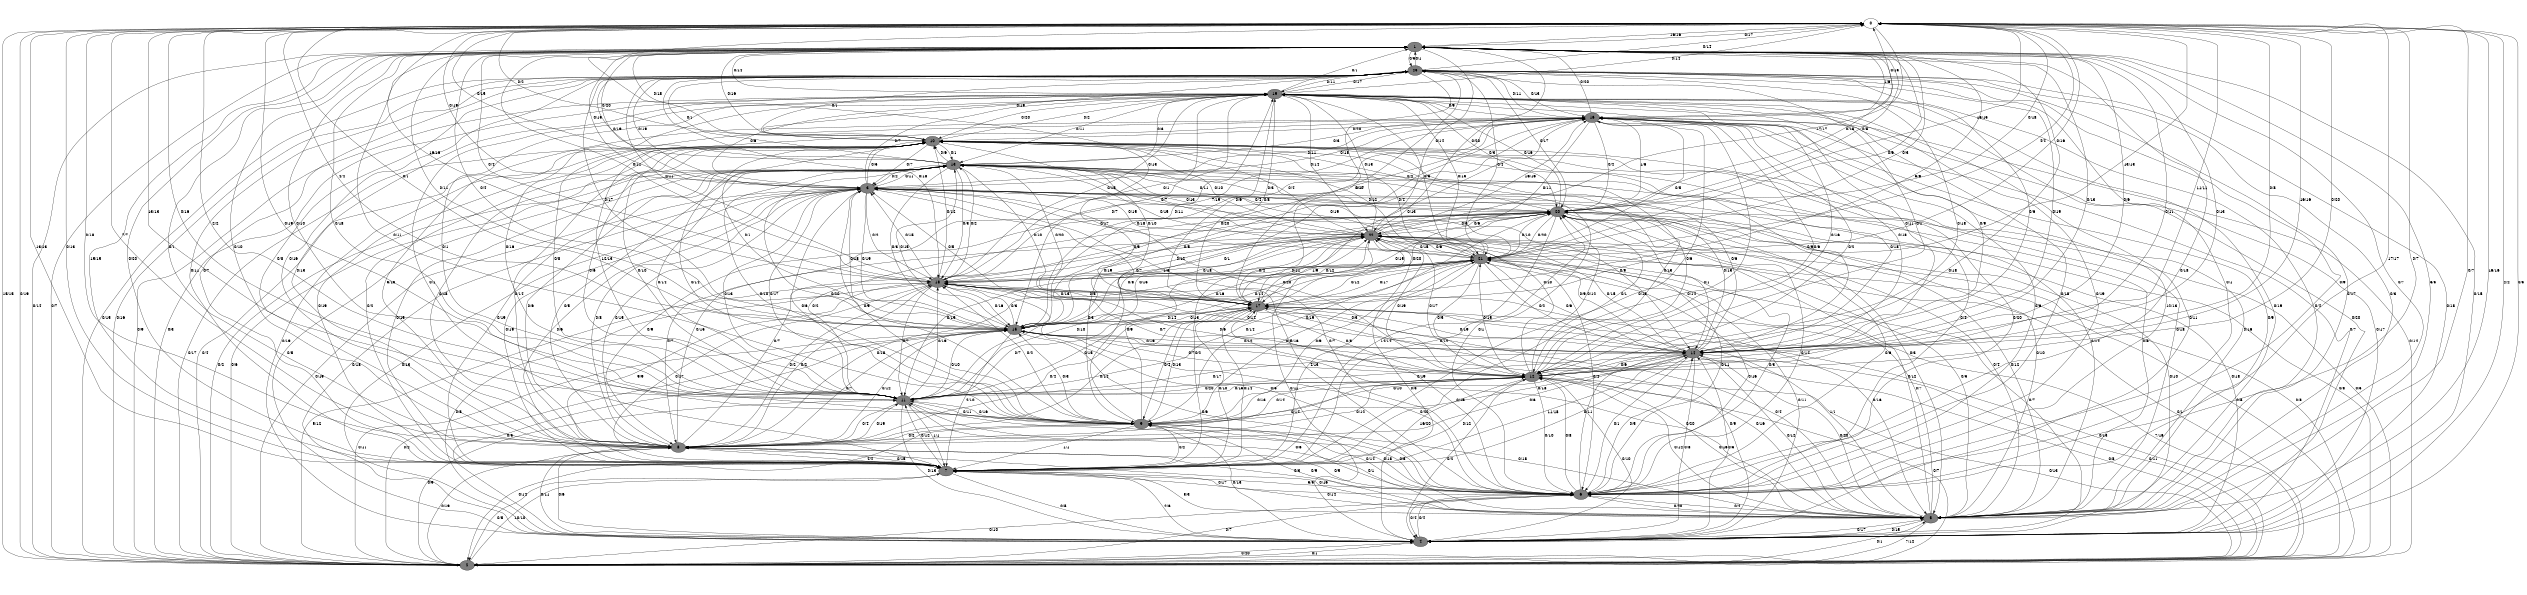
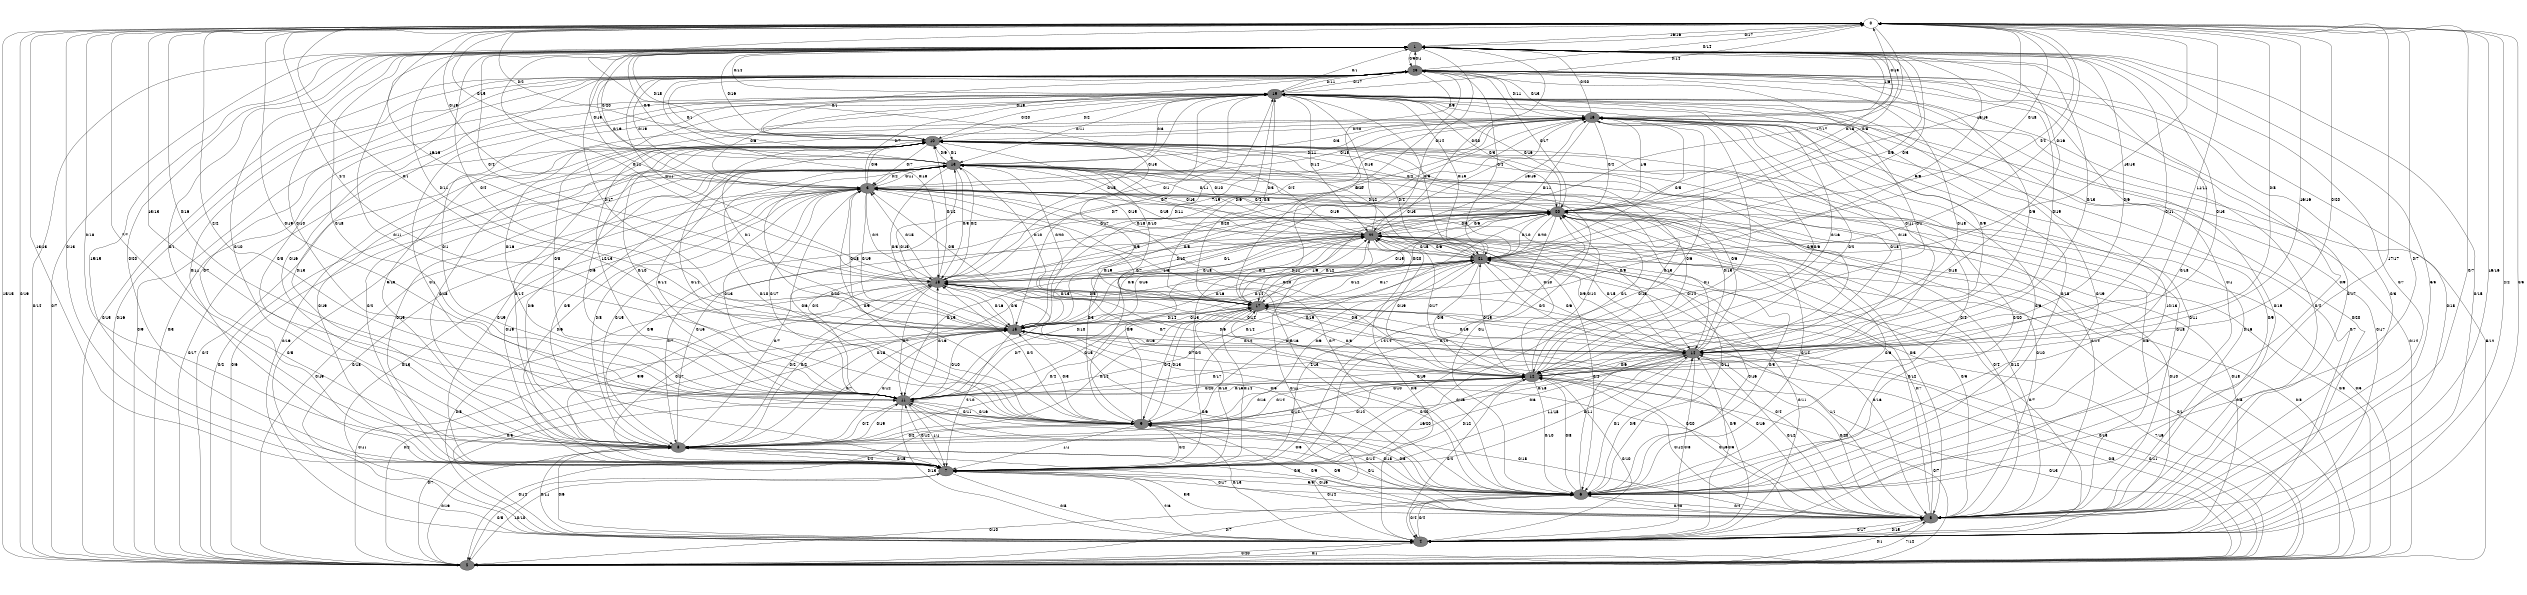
  digraph {
    node [fillcolor=grey50 style=filled]
    0 [fillcolor=grey100]
    1
    2
    4
    5
    6
    7
    8
    9
    11
    12
    14
    15
    17
    18
    20
    21
    22
    3
    10
    13
    16
    19
    23
    0 -> 1 [label="16/16"]
    0 -> 2 [label="15/15"]
    0 -> 4 [label="2/2"]
    0 -> 5 [label="16/16"]
    0 -> 6 [label="17/17"]
    0 -> 7 [label="13/13"]
    0 -> 8 [label="7/7"]
    0 -> 9 [label="2/2"]
    0 -> 11 [label="13/13"]
    0 -> 12 [label="16/16"]
    0 -> 14 [label="11/11"]
    0 -> 15 [label="4/4"]
    0 -> 17 [label="13/13"]
    0 -> 18 [label="16/16"]
    0 -> 20 [label="15/15"]
    0 -> 21 [label="4/4"]
    0 -> 22 [label="17/17"]
    1 -> 0 [label="0/17"]
    1 -> 2 [label="0/14"]
    1 -> 5 [label="0/7"]
    1 -> 6 [label="0/18"]
    1 -> 7 [label="15/15"]
    1 -> 8 [label="0/1"]
    1 -> 9 [label="0/11"]
    1 -> 11 [label="0/18"]
    1 -> 12 [label="0/11"]
    1 -> 14 [label="0/13"]
    1 -> 15 [label="0/11"]
    1 -> 17 [label="5/6"]
    1 -> 18 [label="0/11"]
    1 -> 20 [label="0/15"]
    1 -> 21 [label="0/6"]
    1 -> 22 [label="0/14"]
    1 -> 3 [label="0/15"]
    1 -> 10 [label="0/18"]
+   1 -> 13 [label="0/9"]
    1 -> 16 [label="1/6"]
    1 -> 19 [label="0/14"]
    1 -> 23 [label="0/5"]
    2 -> 0 [label="0/19"]
    2 -> 1 [label="0/7"]
    2 -> 4 [label="0/1"]
    2 -> 5 [label="0/1"]
    2 -> 6 [label="0/7"]
    2 -> 7 [label="10/10"]
    2 -> 8 [label="0/19"]
-   2 -> 11 [label="0/9"]
+   2 -> 11 [label="0/7"]
    2 -> 12 [label="0/13"]
    2 -> 14 [label="0/11"]
    2 -> 15 [label="0/2"]
    2 -> 17 [label="7/16"]
    2 -> 20 [label="0/5"]
    2 -> 21 [label="0/1"]
    2 -> 22 [label="0/8"]
    2 -> 10 [label="0/4"]
    2 -> 13 [label="0/6"]
-   2 -> 18 [label="5/12"]
+   2 -> 16 [label="5/12"]
    2 -> 19 [label="0/3"]
    2 -> 23 [label="0/16"]
    4 -> 0 [label="0/5"]
    4 -> 1 [label="0/15"]
    4 -> 2 [label="0/20"]
    4 -> 5 [label="0/17"]
    4 -> 6 [label="0/4"]
    4 -> 7 [label="2/6"]
    4 -> 8 [label="0/6"]
    4 -> 9 [label="0/13"]
    4 -> 12 [label="0/10"]
    4 -> 14 [label="0/5"]
    4 -> 17 [label="0/9"]
    4 -> 20 [label="0/18"]
    4 -> 21 [label="0/7"]
    4 -> 22 [label="0/3"]
    4 -> 3 [label="0/13"]
    4 -> 13 [label="0/5"]
    4 -> 16 [label="0/17"]
    4 -> 19 [label="0/20"]
    4 -> 23 [label="0/18"]
    5 -> 0 [label="0/7"]
    5 -> 1 [label="5/5"]
    5 -> 2 [label="7/12"]
    5 -> 4 [label="0/15"]
    5 -> 6 [label="0/4"]
    5 -> 7 [label="3/3"]
    5 -> 8 [label="0/16"]
    5 -> 9 [label="0/1"]
    5 -> 11 [label="0/18"]
    5 -> 12 [label="0/16"]
    5 -> 14 [label="0/20"]
    5 -> 15 [label="0/16"]
    5 -> 17 [label="1/1"]
    5 -> 20 [label="0/12"]
    5 -> 21 [label="0/7"]
    5 -> 22 [label="0/12"]
    5 -> 3 [label="0/10"]
    5 -> 10 [label="0/16"]
    5 -> 13 [label="0/5"]
    5 -> 19 [label="0/4"]
    5 -> 23 [label="0/3"]
    6 -> 0 [label="0/7"]
    6 -> 1 [label="0/18"]
    6 -> 2 [label="0/10"]
    6 -> 4 [label="0/4"]
    6 -> 5 [label="0/20"]
    6 -> 7 [label="5/5"]
    6 -> 8 [label="0/5"]
    6 -> 9 [label="0/14"]
    6 -> 11 [label="0/6"]
    6 -> 12 [label="0/8"]
    6 -> 14 [label="0/5"]
    6 -> 15 [label="0/20"]
    6 -> 18 [label="0/5"]
    6 -> 20 [label="0/6"]
    6 -> 21 [label="0/16"]
    6 -> 22 [label="0/3"]
    6 -> 3 [label="0/7"]
    6 -> 10 [label="0/20"]
    6 -> 13 [label="0/1"]
    6 -> 16 [label="12/13"]
    6 -> 19 [label="0/18"]
    6 -> 23 [label="0/9"]
    7 -> 0 [label="0/13"]
    7 -> 1 [label="0/20"]
    7 -> 2 [label="0/5"]
    7 -> 4 [label="0/5"]
    7 -> 5 [label="0/14"]
    7 -> 6 [label="0/17"]
    7 -> 8 [label="0/15"]
    7 -> 9 [label="0/2"]
    7 -> 11 [label="0/12"]
    7 -> 12 [label="0/12"]
    7 -> 14 [label="0/11"]
    7 -> 17 [label="0/14"]
    7 -> 18 [label="0/17"]
    7 -> 20 [label="0/12"]
    7 -> 22 [label="0/2"]
    7 -> 3 [label="0/6"]
    7 -> 10 [label="0/2"]
    7 -> 13 [label="0/19"]
    7 -> 16 [label="0/14"]
    7 -> 19 [label="0/1"]
    7 -> 23 [label="0/7"]
    8 -> 0 [label="0/18"]
    8 -> 1 [label="0/10"]
    8 -> 4 [label="0/11"]
    8 -> 6 [label="0/3"]
    8 -> 7 [label="4/4"]
    8 -> 11 [label="0/19"]
    8 -> 12 [label="0/14"]
    8 -> 15 [label="0/12"]
    8 -> 17 [label="0/14"]
    8 -> 18 [label="0/2"]
    8 -> 20 [label="0/15"]
    8 -> 22 [label="0/7"]
    8 -> 3 [label="0/15"]
    8 -> 10 [label="0/14"]
    8 -> 13 [label="0/6"]
    8 -> 16 [label="3/13"]
    8 -> 19 [label="0/13"]
    8 -> 23 [label="0/16"]
    9 -> 0 [label="0/19"]
    9 -> 2 [label="0/14"]
    9 -> 5 [label="0/9"]
    9 -> 6 [label="0/18"]
    9 -> 7 [label="1/1"]
    9 -> 8 [label="0/2"]
    9 -> 11 [label="0/16"]
    9 -> 12 [label="0/14"]
    9 -> 14 [label="0/18"]
    9 -> 15 [label="0/3"]
    9 -> 17 [label="0/13"]
    9 -> 18 [label="0/2"]
    9 -> 21 [label="0/4"]
    9 -> 22 [label="0/9"]
    9 -> 3 [label="0/9"]
    9 -> 13 [label="0/20"]
    9 -> 16 [label="1/5"]
    11 -> 0 [label="0/16"]
    11 -> 1 [label="0/10"]
    11 -> 4 [label="0/13"]
    11 -> 5 [label="0/5"]
    11 -> 7 [label="1/1"]
    11 -> 8 [label="0/4"]
    11 -> 9 [label="0/11"]
    11 -> 12 [label="0/15"]
    11 -> 14 [label="0/17"]
    11 -> 15 [label="0/10"]
    11 -> 17 [label="0/7"]
    11 -> 18 [label="0/19"]
    11 -> 20 [label="0/2"]
    11 -> 21 [label="0/14"]
    11 -> 22 [label="0/3"]
    11 -> 3 [label="0/17"]
    11 -> 10 [label="0/10"]
    11 -> 13 [label="0/14"]
    11 -> 16 [label="12/13"]
    11 -> 19 [label="0/16"]
    12 -> 0 [label="0/20"]
    12 -> 1 [label="0/13"]
    12 -> 2 [label="0/7"]
    12 -> 4 [label="0/2"]
    12 -> 5 [label="0/12"]
    12 -> 6 [label="0/10"]
    12 -> 7 [label="16/20"]
    12 -> 8 [label="0/12"]
    12 -> 9 [label="0/13"]
    12 -> 11 [label="0/20"]
    12 -> 18 [label="0/6"]
    12 -> 20 [label="0/12"]
    12 -> 21 [label="0/15"]
    12 -> 22 [label="0/19"]
    12 -> 3 [label="0/10"]
    12 -> 13 [label="0/13"]
    12 -> 16 [label="0/2"]
    12 -> 19 [label="0/16"]
    12 -> 23 [label="0/18"]
    14 -> 0 [label="0/8"]
    14 -> 1 [label="0/6"]
    14 -> 2 [label="0/8"]
    14 -> 4 [label="0/8"]
    14 -> 5 [label="0/12"]
    14 -> 6 [label="0/1"]
    14 -> 7 [label="11/18"]
    14 -> 8 [label="0/6"]
    14 -> 9 [label="0/10"]
    14 -> 11 [label="0/19"]
    14 -> 12 [label="0/6"]
    14 -> 15 [label="0/12"]
    14 -> 17 [label="0/19"]
    14 -> 18 [label="0/3"]
    14 -> 21 [label="0/6"]
    14 -> 22 [label="0/15"]
    14 -> 3 [label="0/13"]
    14 -> 10 [label="0/9"]
    14 -> 13 [label="0/6"]
    14 -> 16 [label="0/18"]
    14 -> 19 [label="0/9"]
    14 -> 23 [label="0/19"]
    15 -> 0 [label="0/1"]
    15 -> 1 [label="0/4"]
    15 -> 2 [label="0/11"]
    15 -> 4 [label="0/5"]
    15 -> 5 [label="0/20"]
    15 -> 6 [label="0/6"]
    15 -> 7 [label="4/10"]
    15 -> 8 [label="0/7"]
    15 -> 12 [label="0/7"]
    15 -> 14 [label="0/19"]
    15 -> 17 [label="0/13"]
    15 -> 18 [label="0/3"]
    15 -> 20 [label="0/7"]
    15 -> 21 [label="0/14"]
    15 -> 22 [label="0/15"]
    15 -> 3 [label="0/18"]
    15 -> 13 [label="0/15"]
    15 -> 16 [label="0/20"]
    15 -> 19 [label="0/11"]
    17 -> 0 [label="0/13"]
    17 -> 2 [label="0/13"]
    17 -> 5 [label="0/4"]
    17 -> 6 [label="0/19"]
    17 -> 7 [label="0/10"]
    17 -> 8 [label="0/4"]
    17 -> 9 [label="0/4"]
    17 -> 11 [label="0/15"]
    17 -> 12 [label="0/8"]
    17 -> 15 [label="0/14"]
    17 -> 18 [label="0/5"]
    17 -> 20 [label="0/20"]
    17 -> 21 [label="0/12"]
    17 -> 22 [label="0/12"]
    17 -> 3 [label="0/5"]
    17 -> 13 [label="0/20"]
    17 -> 16 [label="0/13"]
    17 -> 19 [label="0/8"]
    17 -> 23 [label="0/10"]
    18 -> 1 [label="0/4"]
    18 -> 4 [label="0/8"]
    18 -> 5 [label="0/16"]
    18 -> 7 [label="9/9"]
    18 -> 8 [label="0/2"]
    18 -> 11 [label="0/7"]
    18 -> 12 [label="0/7"]
    18 -> 14 [label="0/14"]
    18 -> 15 [label="0/16"]
    18 -> 17 [label="0/13"]
    18 -> 20 [label="0/5"]
    18 -> 21 [label="0/4"]
    18 -> 22 [label="0/12"]
    18 -> 3 [label="0/15"]
    18 -> 10 [label="0/12"]
    18 -> 13 [label="0/2"]
    18 -> 16 [label="7/19"]
    18 -> 19 [label="0/15"]
    18 -> 23 [label="0/11"]
    20 -> 0 [label="0/18"]
    20 -> 1 [label="0/5"]
    20 -> 2 [label="0/8"]
    20 -> 4 [label="0/10"]
    20 -> 5 [label="0/4"]
    20 -> 6 [label="0/14"]
    20 -> 7 [label="14/14"]
    20 -> 8 [label="0/9"]
    20 -> 9 [label="0/19"]
    20 -> 12 [label="0/1"]
    20 -> 14 [label="0/1"]
    20 -> 15 [label="0/18"]
    20 -> 17 [label="0/15"]
    20 -> 18 [label="0/9"]
    20 -> 21 [label="0/20"]
    20 -> 22 [label="0/3"]
    20 -> 10 [label="0/2"]
    20 -> 13 [label="0/3"]
    20 -> 16 [label="1/6"]
    20 -> 19 [label="0/16"]
    21 -> 0 [label="0/16"]
    21 -> 1 [label="0/3"]
    21 -> 4 [label="0/11"]
    21 -> 6 [label="0/4"]
    21 -> 7 [label="4/13"]
    21 -> 8 [label="0/18"]
    21 -> 9 [label="0/9"]
    21 -> 11 [label="0/10"]
    21 -> 12 [label="0/5"]
    21 -> 14 [label="0/2"]
    21 -> 15 [label="0/16"]
    21 -> 17 [label="0/17"]
    21 -> 18 [label="0/11"]
    21 -> 20 [label="0/10"]
    21 -> 22 [label="0/6"]
    21 -> 3 [label="0/17"]
    21 -> 10 [label="0/4"]
    21 -> 13 [label="0/19"]
    21 -> 16 [label="0/5"]
    21 -> 19 [label="0/13"]
    22 -> 1 [label="0/20"]
    22 -> 2 [label="0/5"]
    22 -> 4 [label="0/11"]
    22 -> 5 [label="0/5"]
    22 -> 6 [label="0/11"]
    22 -> 8 [label="0/7"]
    22 -> 11 [label="0/19"]
    22 -> 12 [label="0/17"]
    22 -> 14 [label="0/9"]
    22 -> 15 [label="0/8"]
    22 -> 17 [label="1/9"]
    22 -> 18 [label="0/1"]
    22 -> 20 [label="0/6"]
    22 -> 21 [label="0/15"]
    22 -> 3 [label="0/15"]
    22 -> 10 [label="0/4"]
    22 -> 13 [label="0/7"]
    22 -> 16 [label="16/16"]
    22 -> 19 [label="0/13"]
    3 -> 0 [label="0/19"]
    3 -> 2 [label="0/19"]
    3 -> 4 [label="0/18"]
    3 -> 5 [label="0/3"]
    3 -> 6 [label="0/16"]
    3 -> 7 [label="0/19"]
    3 -> 8 [label="0/8"]
    3 -> 9 [label="0/6"]
    3 -> 11 [label="0/13"]
    3 -> 12 [label="0/20"]
    3 -> 14 [label="0/9"]
    3 -> 15 [label="0/19"]
    3 -> 18 [label="0/2"]
    3 -> 20 [label="0/4"]
    3 -> 10 [label="0/5"]
    3 -> 13 [label="0/11"]
    3 -> 16 [label="0/18"]
    3 -> 19 [label="0/7"]
    3 -> 23 [label="0/19"]
    10 -> 0 [label="0/2"]
    10 -> 1 [label="0/16"]
    10 -> 2 [label="0/17"]
    10 -> 4 [label="0/19"]
    10 -> 5 [label="0/18"]
    10 -> 6 [label="0/4"]
    10 -> 7 [label="0/19"]
    10 -> 8 [label="0/18"]
    10 -> 9 [label="0/14"]
    10 -> 11 [label="0/6"]
    10 -> 12 [label="0/6"]
    10 -> 14 [label="0/18"]
    10 -> 15 [label="0/1"]
    10 -> 17 [label="0/10"]
    10 -> 21 [label="0/12"]
    10 -> 22 [label="0/10"]
    10 -> 3 [label="0/7"]
    10 -> 13 [label="0/1"]
    10 -> 19 [label="0/2"]
    10 -> 23 [label="0/19"]
    13 -> 0 [label="0/15"]
    13 -> 1 [label="0/20"]
    13 -> 2 [label="0/2"]
    13 -> 5 [label="0/14"]
    13 -> 7 [label="0/15"]
    13 -> 8 [label="0/5"]
    13 -> 9 [label="0/10"]
    13 -> 15 [label="0/3"]
    13 -> 17 [label="0/10"]
    13 -> 18 [label="0/3"]
    13 -> 20 [label="0/11"]
    13 -> 21 [label="0/15"]
    13 -> 22 [label="0/13"]
    13 -> 3 [label="0/2"]
    13 -> 10 [label="0/6"]
    13 -> 16 [label="0/3"]
    13 -> 19 [label="0/3"]
    13 -> 23 [label="0/1"]
    16 -> 0 [label="0/13"]
    16 -> 1 [label="0/20"]
    16 -> 2 [label="0/14"]
    16 -> 4 [label="0/7"]
    16 -> 5 [label="0/9"]
    16 -> 6 [label="0/6"]
    16 -> 7 [label="0/18"]
    16 -> 9 [label="0/19"]
    16 -> 11 [label="0/8"]
    16 -> 12 [label="0/6"]
    16 -> 15 [label="0/18"]
    16 -> 20 [label="0/4"]
    16 -> 21 [label="0/11"]
    16 -> 3 [label="0/11"]
    16 -> 10 [label="0/20"]
    16 -> 23 [label="0/11"]
    19 -> 0 [label="0/14"]
    19 -> 1 [label="0/1"]
    19 -> 2 [label="0/9"]
    19 -> 4 [label="0/11"]
    19 -> 5 [label="0/19"]
    19 -> 6 [label="0/19"]
    19 -> 11 [label="0/1"]
    19 -> 14 [label="0/11"]
    19 -> 15 [label="0/7"]
    19 -> 17 [label="0/6"]
    19 -> 18 [label="0/1"]
    19 -> 20 [label="0/3"]
    19 -> 21 [label="0/5"]
    19 -> 22 [label="0/14"]
    19 -> 3 [label="0/6"]
    19 -> 10 [label="0/20"]
    19 -> 13 [label="0/11"]
    19 -> 16 [label="0/9"]
    19 -> 23 [label="0/17"]
    23 -> 0 [label="0/14"]
    23 -> 1 [label="0/1"]
    23 -> 2 [label="0/15"]
    23 -> 5 [label="0/17"]
    23 -> 6 [label="0/1"]
    23 -> 7 [label="0/11"]
    23 -> 8 [label="0/8"]
    23 -> 12 [label="0/1"]
    23 -> 14 [label="0/6"]
    23 -> 15 [label="0/17"]
    23 -> 17 [label="0/17"]
    23 -> 18 [label="0/18"]
    23 -> 20 [label="0/17"]
    23 -> 21 [label="0/4"]
    23 -> 3 [label="0/19"]
    23 -> 10 [label="0/1"]
    23 -> 16 [label="0/13"]
    23 -> 19 [label="0/11"]
  }
